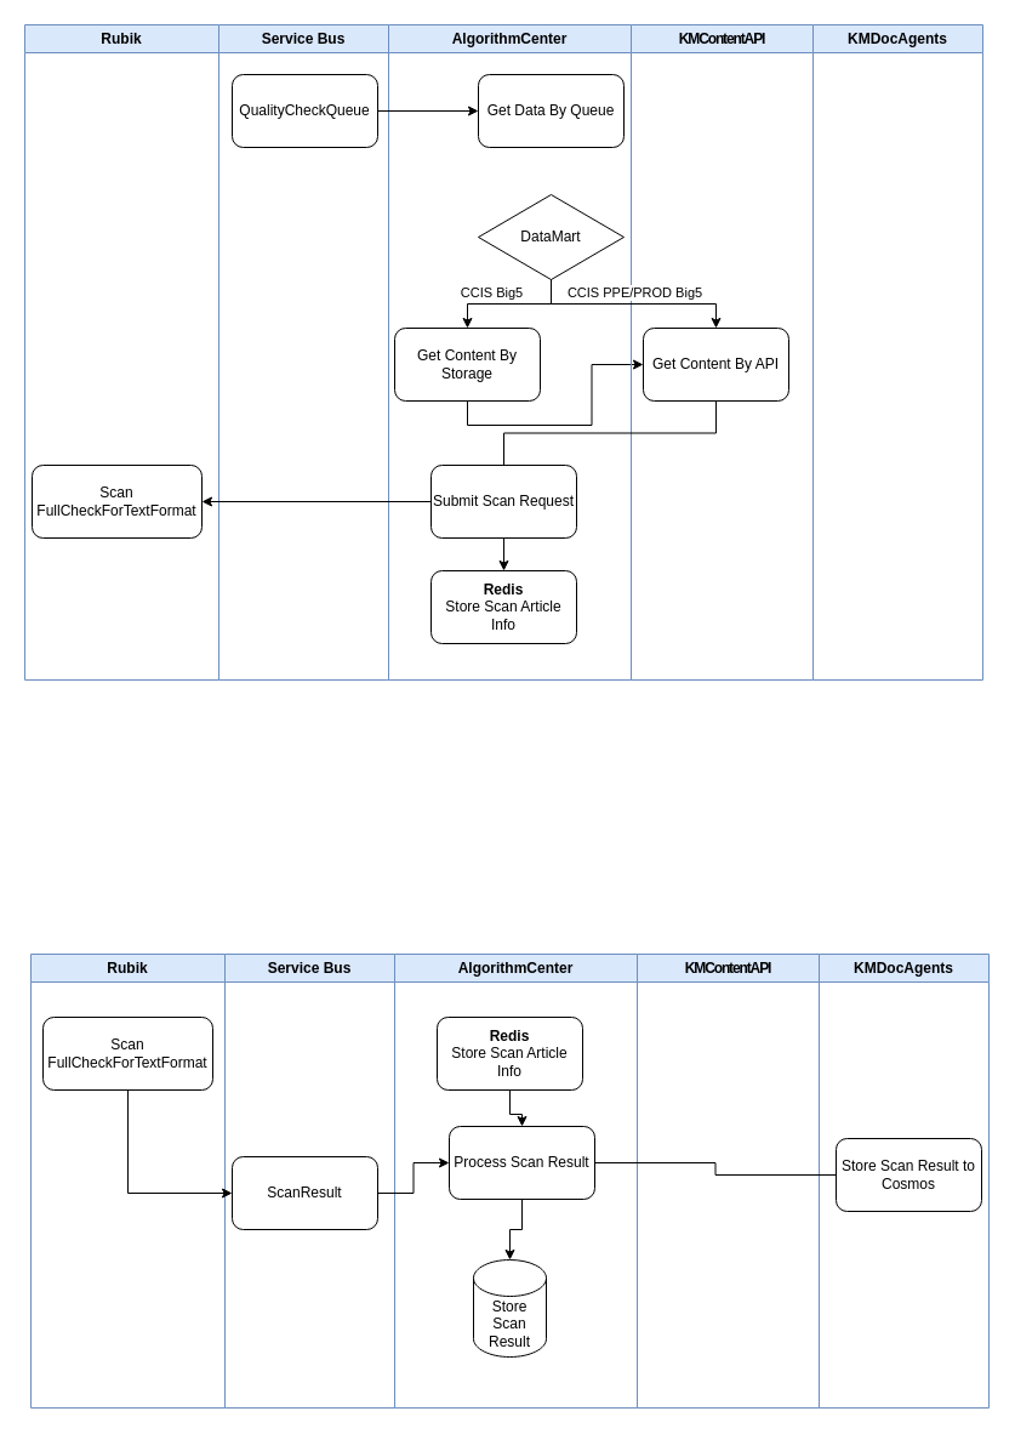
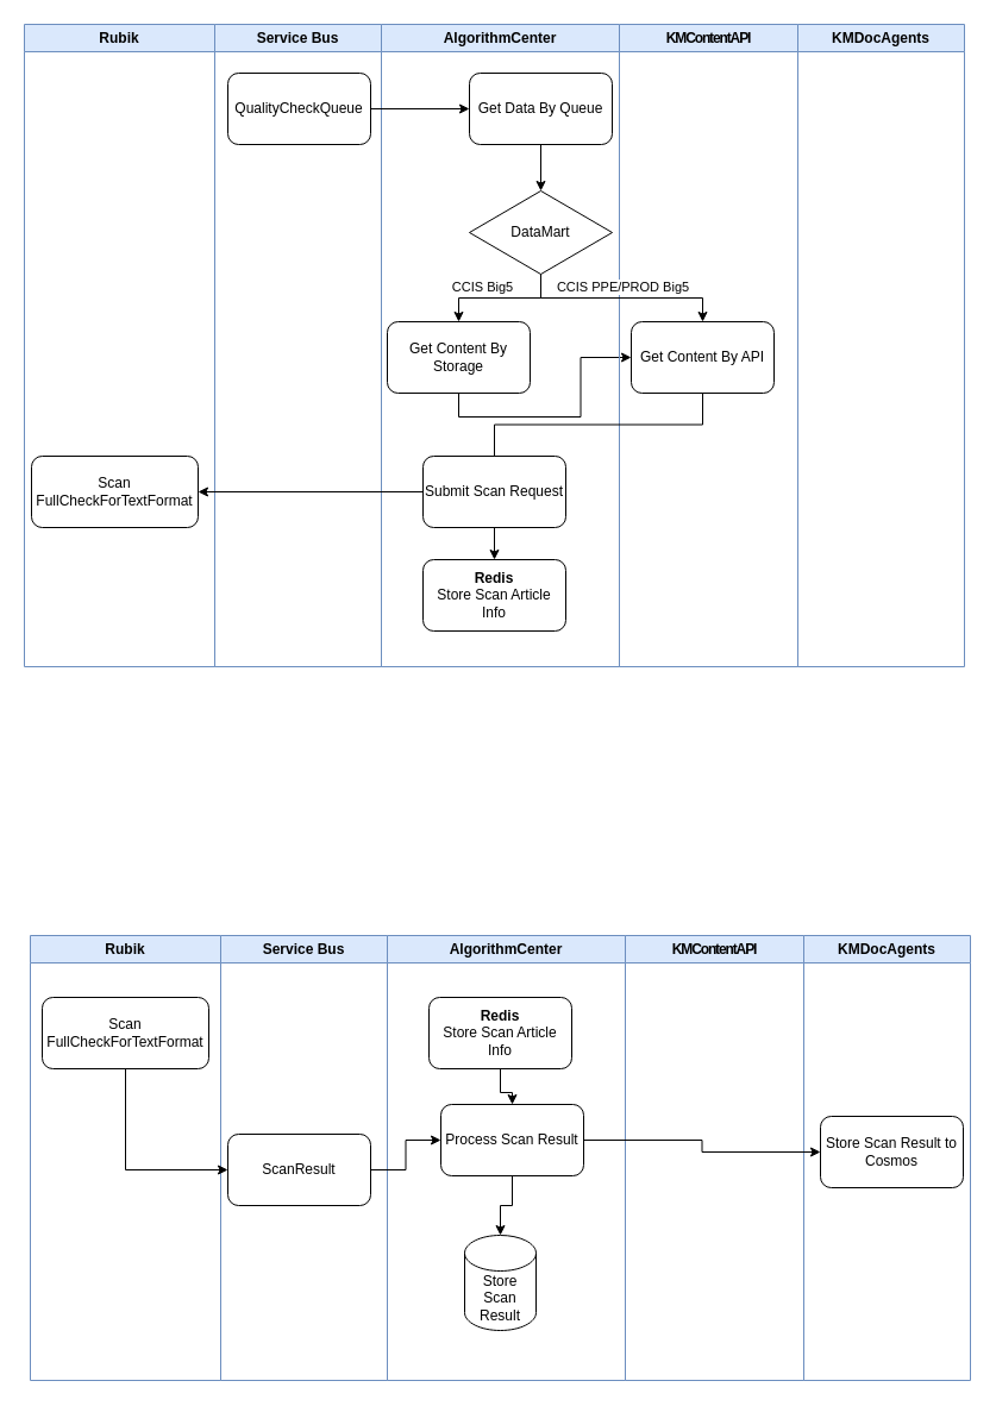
  <mxCell id="0" />
  <mxCell id="1" parent="0" />
  <mxCell id="2" value="Rubik" style="swimlane;whiteSpace=wrap;html=1;fillColor=#dae8fc;strokeColor=#6c8ebf;connectable=1;container=0;" vertex="1" parent="1"><mxGeometry x="20" y="20" width="160" height="540" as="geometry" /></mxCell>
  <mxCell id="3" value="Scan&lt;br&gt;FullCheckForTextFormat" style="rounded=1;whiteSpace=wrap;html=1;" vertex="1" parent="2"><mxGeometry x="6" y="363" width="140" height="60" as="geometry" /></mxCell>
  <mxCell id="4" value="Service Bus" style="swimlane;whiteSpace=wrap;html=1;fillColor=#dae8fc;strokeColor=#6c8ebf;container=0;" vertex="1" parent="1"><mxGeometry x="180" y="20" width="140" height="540" as="geometry" /></mxCell>
  <mxCell id="5" value="QualityCheckQueue" style="rounded=1;whiteSpace=wrap;html=1;" vertex="1" parent="4"><mxGeometry x="11" y="41" width="120" height="60" as="geometry" /></mxCell>
  <mxCell id="6" value="AlgorithmCenter" style="swimlane;whiteSpace=wrap;html=1;startSize=23;fillColor=#dae8fc;strokeColor=#6c8ebf;container=0;" vertex="1" parent="1"><mxGeometry x="320" y="20" width="200" height="540" as="geometry" /></mxCell>
+ <mxCell id="7" style="edgeStyle=orthogonalEdgeStyle;rounded=0;orthogonalLoop=1;jettySize=auto;html=1;exitX=0.5;exitY=1;exitDx=0;exitDy=0;entryX=0.5;entryY=0;entryDx=0;entryDy=0;" edge="1" parent="6" source="8" target="9"><mxGeometry relative="1" as="geometry" /></mxCell>
  <mxCell id="8" value="Get Data By Queue" style="rounded=1;whiteSpace=wrap;html=1;" vertex="1" parent="6"><mxGeometry x="74" y="41" width="120" height="60" as="geometry" /></mxCell>
  <mxCell id="9" value="DataMart" style="rhombus;whiteSpace=wrap;html=1;" vertex="1" parent="6"><mxGeometry x="74" y="140" width="120" height="70" as="geometry" /></mxCell>
  <mxCell id="10" style="edgeStyle=orthogonalEdgeStyle;rounded=0;orthogonalLoop=1;jettySize=auto;html=1;exitX=0.5;exitY=1;exitDx=0;exitDy=0;" edge="1" parent="6" source="11" target="19"><mxGeometry relative="1" as="geometry" /></mxCell>
  <mxCell id="11" value="Get Content By Storage" style="rounded=1;whiteSpace=wrap;html=1;" vertex="1" parent="6"><mxGeometry x="5" y="250" width="120" height="60" as="geometry" /></mxCell>
  <mxCell id="12" style="edgeStyle=orthogonalEdgeStyle;rounded=0;orthogonalLoop=1;jettySize=auto;html=1;exitX=0.5;exitY=1;exitDx=0;exitDy=0;entryX=0.5;entryY=0;entryDx=0;entryDy=0;" edge="1" parent="6" source="9" target="11"><mxGeometry relative="1" as="geometry" /></mxCell>
  <mxCell id="13" value="CCIS Big5" style="edgeLabel;html=1;align=center;verticalAlign=middle;resizable=0;points=[];" vertex="1" connectable="0" parent="12"><mxGeometry x="0.463" relative="1" as="geometry"><mxPoint x="10" y="-10" as="offset" /></mxGeometry></mxCell>
  <mxCell id="14" style="edgeStyle=orthogonalEdgeStyle;rounded=0;orthogonalLoop=1;jettySize=auto;html=1;exitX=0.5;exitY=1;exitDx=0;exitDy=0;entryX=0.5;entryY=0;entryDx=0;entryDy=0;" edge="1" parent="6" source="15" target="16"><mxGeometry relative="1" as="geometry" /></mxCell>
  <mxCell id="15" value="Submit Scan Request" style="rounded=1;whiteSpace=wrap;html=1;" vertex="1" parent="6"><mxGeometry x="35" y="363" width="120" height="60" as="geometry" /></mxCell>
  <mxCell id="16" value="&lt;b&gt;Redis&lt;/b&gt;&lt;br&gt;Store Scan Article Info" style="rounded=1;whiteSpace=wrap;html=1;" vertex="1" parent="6"><mxGeometry x="35" y="450" width="120" height="60" as="geometry" /></mxCell>
  <mxCell id="17" style="edgeStyle=orthogonalEdgeStyle;rounded=0;orthogonalLoop=1;jettySize=auto;html=1;exitX=1;exitY=0.5;exitDx=0;exitDy=0;entryX=0;entryY=0.5;entryDx=0;entryDy=0;" edge="1" parent="1" source="5" target="8"><mxGeometry relative="1" as="geometry" /></mxCell>
  <mxCell id="18" value="&lt;div style=&quot;text-align: start;&quot;&gt;&lt;span style=&quot;letter-spacing: -1.12px; text-wrap: nowrap;&quot;&gt;KMContentAPI&lt;/span&gt;&lt;br&gt;&lt;/div&gt;" style="swimlane;whiteSpace=wrap;html=1;startSize=23;fillColor=#dae8fc;strokeColor=#6c8ebf;container=0;" vertex="1" parent="1"><mxGeometry x="520" y="20" width="150" height="540" as="geometry" /></mxCell>
  <mxCell id="19" value="Get Content By API" style="rounded=1;whiteSpace=wrap;html=1;" vertex="1" parent="18"><mxGeometry x="10" y="250" width="120" height="60" as="geometry" /></mxCell>
  <mxCell id="20" style="edgeStyle=orthogonalEdgeStyle;rounded=0;orthogonalLoop=1;jettySize=auto;html=1;exitX=0.5;exitY=1;exitDx=0;exitDy=0;" edge="1" parent="1" source="9" target="19"><mxGeometry relative="1" as="geometry" /></mxCell>
  <mxCell id="21" value="CCIS PPE/PROD Big5" style="edgeLabel;html=1;align=center;verticalAlign=middle;resizable=0;points=[];" vertex="1" connectable="0" parent="20"><mxGeometry x="-0.005" y="1" relative="1" as="geometry"><mxPoint y="-9" as="offset" /></mxGeometry></mxCell>
  <mxCell id="22" style="edgeStyle=orthogonalEdgeStyle;rounded=0;orthogonalLoop=1;jettySize=auto;html=1;exitX=0.5;exitY=1;exitDx=0;exitDy=0;entryX=0.5;entryY=0;entryDx=0;entryDy=0;endArrow=none;" edge="1" parent="1" source="19" target="15"><mxGeometry relative="1" as="geometry" /></mxCell>
  <mxCell id="23" style="edgeStyle=orthogonalEdgeStyle;rounded=0;orthogonalLoop=1;jettySize=auto;html=1;exitX=0;exitY=0.5;exitDx=0;exitDy=0;entryX=1;entryY=0.5;entryDx=0;entryDy=0;" edge="1" parent="1" source="15" target="3"><mxGeometry relative="1" as="geometry" /></mxCell>
  <mxCell id="24" value="KMDocAgents" style="swimlane;whiteSpace=wrap;html=1;fillColor=#dae8fc;strokeColor=#6c8ebf;container=0;" vertex="1" parent="1"><mxGeometry x="670" y="20" width="140" height="540" as="geometry" /></mxCell>
  <mxCell id="25" value="Rubik" style="swimlane;whiteSpace=wrap;html=1;fillColor=#dae8fc;strokeColor=#6c8ebf;connectable=1;container=0;" vertex="1" parent="1"><mxGeometry x="25" y="786" width="160" height="374" as="geometry" /></mxCell>
  <mxCell id="26" value="Scan&lt;br&gt;FullCheckForTextFormat" style="rounded=1;whiteSpace=wrap;html=1;" vertex="1" parent="25"><mxGeometry x="10" y="52" width="140" height="60" as="geometry" /></mxCell>
  <mxCell id="27" value="Service Bus" style="swimlane;whiteSpace=wrap;html=1;fillColor=#dae8fc;strokeColor=#6c8ebf;container=0;" vertex="1" parent="1"><mxGeometry x="185" y="786" width="140" height="374" as="geometry" /></mxCell>
  <mxCell id="28" value="ScanResult" style="rounded=1;whiteSpace=wrap;html=1;" vertex="1" parent="27"><mxGeometry x="6" y="167" width="120" height="60" as="geometry" /></mxCell>
  <mxCell id="29" value="AlgorithmCenter" style="swimlane;whiteSpace=wrap;html=1;startSize=23;fillColor=#dae8fc;strokeColor=#6c8ebf;container=0;" vertex="1" parent="1"><mxGeometry x="325" y="786" width="200" height="374" as="geometry" /></mxCell>
  <mxCell id="30" style="edgeStyle=orthogonalEdgeStyle;rounded=0;orthogonalLoop=1;jettySize=auto;html=1;exitX=0.5;exitY=1;exitDx=0;exitDy=0;" edge="1" parent="29" source="31" target="32"><mxGeometry relative="1" as="geometry" /></mxCell>
  <mxCell id="31" value="Process Scan Result" style="rounded=1;whiteSpace=wrap;html=1;" vertex="1" parent="29"><mxGeometry x="45" y="142" width="120" height="60" as="geometry" /></mxCell>
  <mxCell id="32" value="Store Scan Result" style="shape=cylinder3;whiteSpace=wrap;html=1;boundedLbl=1;backgroundOutline=1;size=15;" vertex="1" parent="29"><mxGeometry x="65" y="252" width="60" height="80" as="geometry" /></mxCell>
  <mxCell id="33" value="&lt;b&gt;Redis&lt;/b&gt;&lt;br&gt;Store Scan Article Info" style="rounded=1;whiteSpace=wrap;html=1;" vertex="1" parent="29"><mxGeometry x="35" y="52" width="120" height="60" as="geometry" /></mxCell>
  <mxCell id="34" style="edgeStyle=orthogonalEdgeStyle;rounded=0;orthogonalLoop=1;jettySize=auto;html=1;exitX=0.5;exitY=1;exitDx=0;exitDy=0;" edge="1" parent="29" source="33" target="31"><mxGeometry relative="1" as="geometry" /></mxCell>
  <mxCell id="35" value="&lt;div style=&quot;text-align: start;&quot;&gt;&lt;span style=&quot;letter-spacing: -1.12px; text-wrap: nowrap;&quot;&gt;KMContentAPI&lt;/span&gt;&lt;br&gt;&lt;/div&gt;" style="swimlane;whiteSpace=wrap;html=1;startSize=23;fillColor=#dae8fc;strokeColor=#6c8ebf;container=0;" vertex="1" parent="1"><mxGeometry x="525" y="786" width="150" height="374" as="geometry" /></mxCell>
  <mxCell id="36" style="edgeStyle=orthogonalEdgeStyle;rounded=0;orthogonalLoop=1;jettySize=auto;html=1;exitX=0.5;exitY=1;exitDx=0;exitDy=0;entryX=0;entryY=0.5;entryDx=0;entryDy=0;" edge="1" parent="1" source="26" target="28"><mxGeometry relative="1" as="geometry" /></mxCell>
  <mxCell id="37" style="edgeStyle=orthogonalEdgeStyle;rounded=0;orthogonalLoop=1;jettySize=auto;html=1;exitX=1;exitY=0.5;exitDx=0;exitDy=0;entryX=0;entryY=0.5;entryDx=0;entryDy=0;" edge="1" parent="1" source="28" target="31"><mxGeometry relative="1" as="geometry" /></mxCell>
  <mxCell id="38" value="KMDocAgents" style="swimlane;whiteSpace=wrap;html=1;fillColor=#dae8fc;strokeColor=#6c8ebf;container=0;" vertex="1" parent="1"><mxGeometry x="675" y="786" width="140" height="374" as="geometry" /></mxCell>
  <mxCell id="39" value="Store Scan Result to Cosmos" style="rounded=1;whiteSpace=wrap;html=1;" vertex="1" parent="38"><mxGeometry x="14" y="152" width="120" height="60" as="geometry" /></mxCell>
- <mxCell id="40" style="edgeStyle=orthogonalEdgeStyle;rounded=0;orthogonalLoop=1;jettySize=auto;html=1;exitX=1;exitY=0.5;exitDx=0;exitDy=0;endArrow=none;" edge="1" parent="1" source="31" target="39"><mxGeometry relative="1" as="geometry" /></mxCell>
+ <mxCell id="40" style="edgeStyle=orthogonalEdgeStyle;rounded=0;orthogonalLoop=1;jettySize=auto;html=1;exitX=1;exitY=0.5;exitDx=0;exitDy=0;" edge="1" parent="1" source="31" target="39"><mxGeometry relative="1" as="geometry" /></mxCell>
